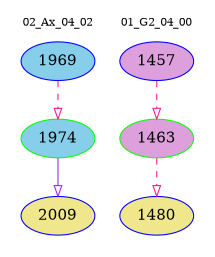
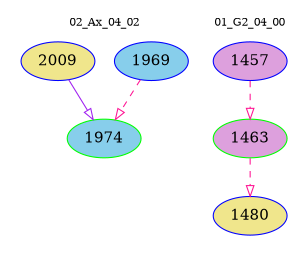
  digraph {
    node [color=blue fillcolor=skyblue style=filled]
    edge [arrowhead=onormal color=deeppink style=dashed]
    n1 [color=green label=1974]
    n2 [label=1969]
    n3 [fillcolor=khaki label=2009]
    n4 [color=green fillcolor=plum label=1463]
    n5 [fillcolor=plum label=1457]
    n6 [fillcolor=khaki label=1480]
    subgraph cluster_1 {
      color=white
      fontsize=10
      label="02_Ax_04_02"
      n1
      n2
      n3
    }
    subgraph cluster_2 {
      color=white
      fontsize=10
      label="01_G2_04_00"
      n4
      n5
      n6
    }
-   n1 -> n3 [color=purple style=solid]
+   n3 -> n1 [color=purple style=solid]
    n2 -> n1
    n4 -> n6
    n5 -> n4
  }
